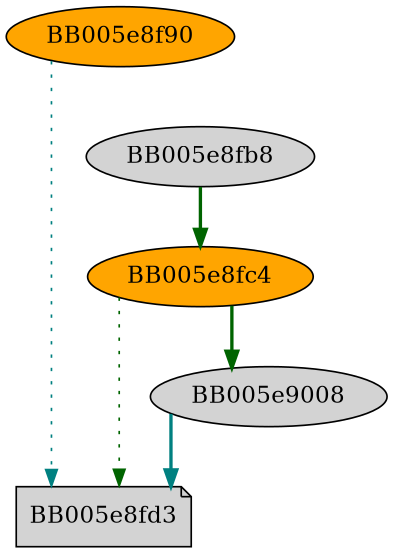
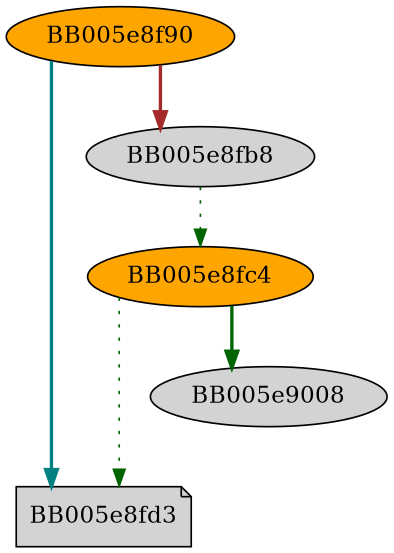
  digraph {
    splines=ortho
    node [fillcolor=lightgrey shape=ellipse style=filled]
    edge [color=darkgreen style=bold]
    BB005e8fd3 [shape=note]
    BB005e8f90 [fillcolor=orange]
    BB005e8fb8
    BB005e8fc4 [fillcolor=orange]
    BB005e9008
-   BB005e8f90 -> BB005e8fd3 [color=teal style=dotted]
-   BB005e8fb8 -> BB005e8fc4
+   BB005e8f90 -> BB005e8fd3 [color=teal]
+   BB005e8f90 -> BB005e8fb8 [color=brown]
+   BB005e8fb8 -> BB005e8fc4 [style=dotted]
    BB005e8fc4 -> BB005e8fd3 [style=dotted]
    BB005e8fc4 -> BB005e9008
-   BB005e9008 -> BB005e8fd3 [color=teal]
  }
